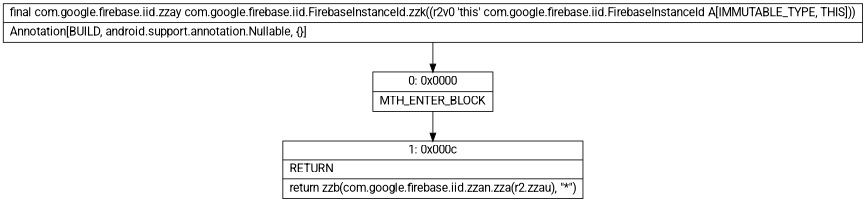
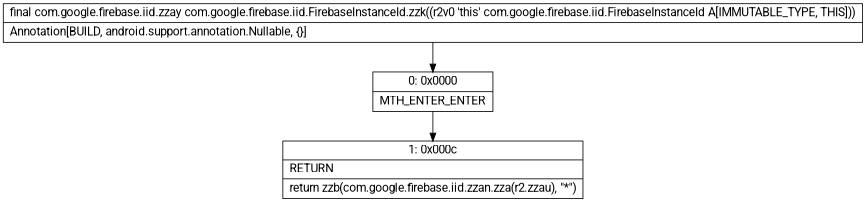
  digraph {
    fontname=Roboto
    node [shape=record fontname=Roboto]
    edge [fontname=Roboto]
-   n1 [label="{0\:\ 0x0000|MTH_ENTER_BLOCK\l}"]
+   n1 [label="{0\:\ 0x0000|MTH_ENTER_ENTER\l}"]
    n2 [label="{1\:\ 0x000c|RETURN\l|return zzb(com.google.firebase.iid.zzan.zza(r2.zzau), \"*\")\l}"]
    n3 [label="{final com.google.firebase.iid.zzay com.google.firebase.iid.FirebaseInstanceId.zzk((r2v0 'this' com.google.firebase.iid.FirebaseInstanceId A[IMMUTABLE_TYPE, THIS]))  | Annotation[BUILD, android.support.annotation.Nullable, \{\}]\l}"]
    n1 -> n2
    n3 -> n1
  }
